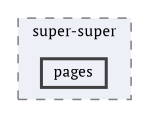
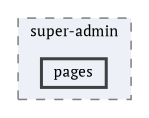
  digraph {
    compound=true
    fontname="PT Serif"
    n1 [color=grey25 fillcolor="#edf0f7" fontname="PT Serif" fontsize=10 height=0.2 label=pages shape=box style="filled,bold" width=0.4]
    subgraph cluster_1 {
      bgcolor="#edf0f7"
      fontsize=10
-     label="super-super"
+     label="super-admin"
      pencolor=grey50
      style="filled,dashed"
      n1
    }
  }
